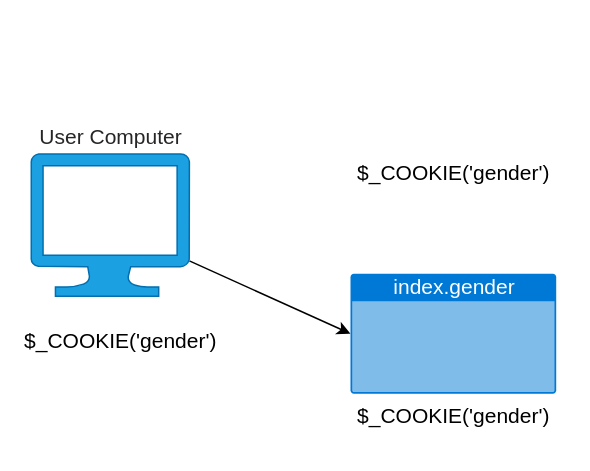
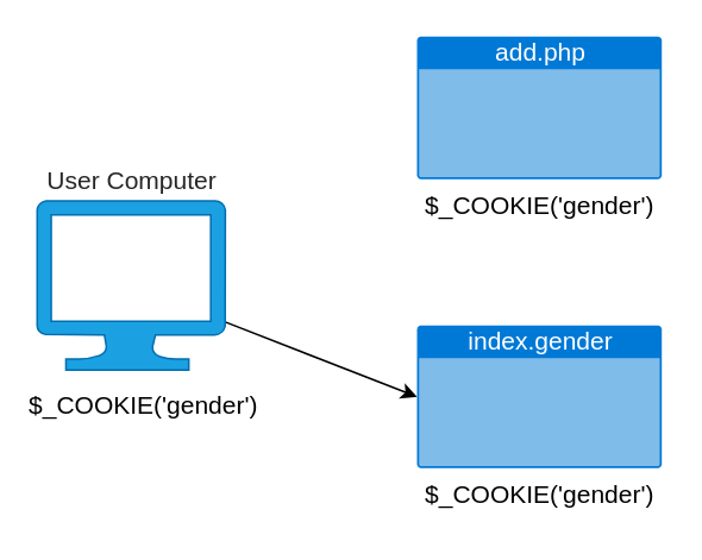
  <mxCell id="0" />
  <mxCell id="1" parent="0" />
  <mxCell id="2" style="edgeStyle=none;html=1;entryX=0;entryY=0.5;entryDx=0;entryDy=0;entryPerimeter=0;fontSize=14;fontColor=#262626;" parent="1" source="3" target="5" edge="1"><mxGeometry relative="1" as="geometry" /></mxCell>
- <mxCell id="3" value="&lt;font color=&quot;#262626&quot;&gt;User Computer&lt;/font&gt;" style="verticalLabelPosition=top;html=1;verticalAlign=bottom;align=center;strokeColor=#006EAF;fillColor=#1ba1e2;shape=mxgraph.azure.computer;pointerEvents=1;fontSize=14;fontColor=#ffffff;labelPosition=center;" parent="1" vertex="1"><mxGeometry x="20.03" y="102" width="105.56" height="95" as="geometry" /></mxCell>
+ <mxCell id="3" value="&lt;font color=&quot;#262626&quot;&gt;User Computer&lt;/font&gt;" style="verticalLabelPosition=top;html=1;verticalAlign=bottom;align=center;strokeColor=#006EAF;fillColor=#1ba1e2;shape=mxgraph.azure.computer;pointerEvents=1;fontSize=14;fontColor=#ffffff;labelPosition=center;" parent="1" vertex="1"><mxGeometry x="20.03" y="112" width="105.56" height="95" as="geometry" /></mxCell>
+ <mxCell id="4" value="&lt;font style=&quot;font-size: 14px;&quot;&gt;add.php&lt;/font&gt;" style="html=1;strokeColor=none;fillColor=#0079D6;labelPosition=center;verticalLabelPosition=middle;verticalAlign=top;align=center;fontSize=12;outlineConnect=0;spacingTop=-6;fontColor=#FFFFFF;sketch=0;shape=mxgraph.sitemap.page;" parent="1" vertex="1"><mxGeometry x="233" y="20" width="137.14" height="80" as="geometry" /></mxCell>
  <mxCell id="5" value="&lt;font style=&quot;font-size: 14px;&quot;&gt;index.gender&lt;/font&gt;" style="html=1;strokeColor=none;fillColor=#0079D6;labelPosition=center;verticalLabelPosition=middle;verticalAlign=top;align=center;fontSize=12;outlineConnect=0;spacingTop=-6;fontColor=#FFFFFF;sketch=0;shape=mxgraph.sitemap.page;" parent="1" vertex="1"><mxGeometry x="233" y="182" width="137.14" height="80" as="geometry" /></mxCell>
  <mxCell id="6" value="$_COOKIE('gender')" style="text;strokeColor=none;align=center;fillColor=none;html=1;verticalAlign=middle;whiteSpace=wrap;rounded=0;fontSize=14;" parent="1" vertex="1"><mxGeometry x="271.57" y="100" width="60" height="30" as="geometry" /></mxCell>
  <mxCell id="7" value="$_COOKIE('gender')" style="text;strokeColor=none;align=center;fillColor=none;html=1;verticalAlign=middle;whiteSpace=wrap;rounded=0;fontSize=14;" parent="1" vertex="1"><mxGeometry x="271.57" y="262" width="60" height="30" as="geometry" /></mxCell>
  <mxCell id="8" value="$_COOKIE('gender')" style="text;strokeColor=none;align=center;fillColor=none;html=1;verticalAlign=middle;whiteSpace=wrap;rounded=0;fontSize=14;" vertex="1" parent="1"><mxGeometry x="50" y="212" width="60" height="30" as="geometry" /></mxCell>
